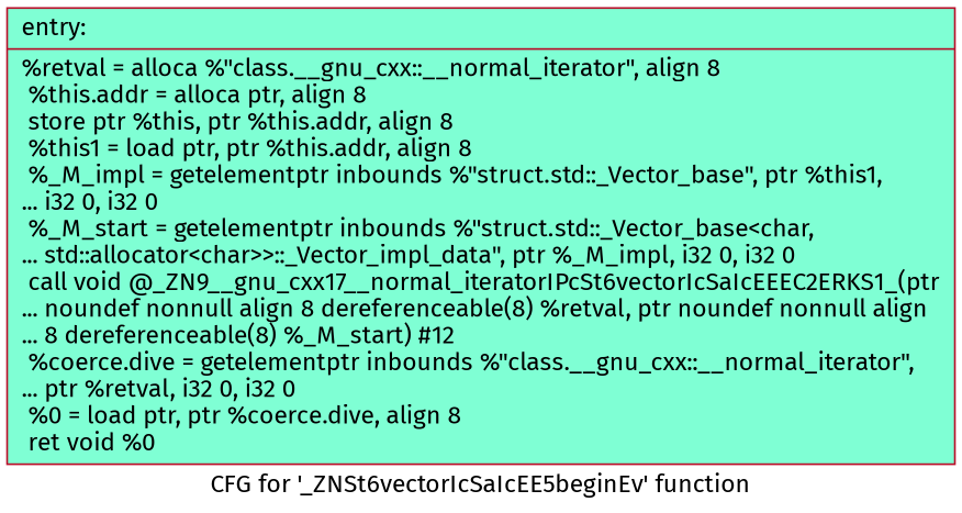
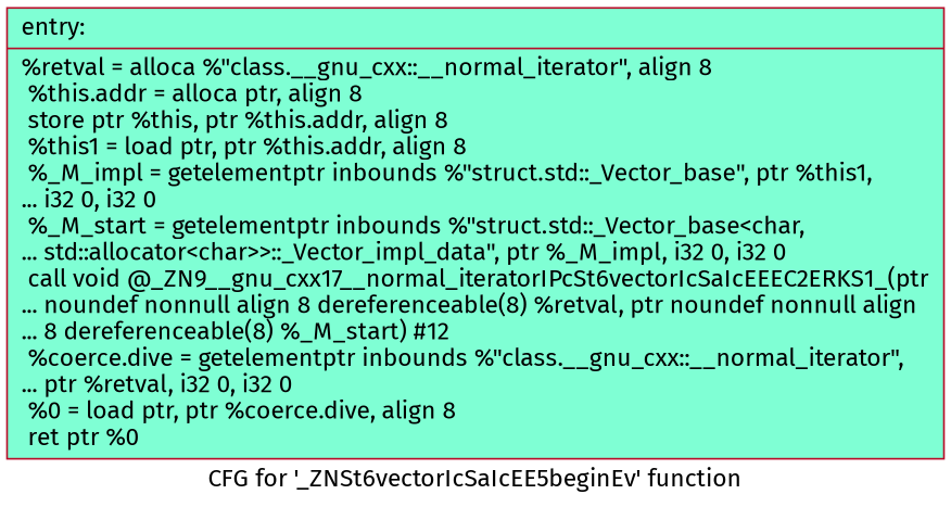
  digraph {
    label="CFG for '_ZNSt6vectorIcSaIcEE5beginEv' function"
    fontname="Fira Sans"
-   n1 [color="#b70d28ff" fillcolor=aquamarine fontname="Fira Sans" label="{entry:\l|  %retval = alloca %\"class.__gnu_cxx::__normal_iterator\", align 8\l  %this.addr = alloca ptr, align 8\l  store ptr %this, ptr %this.addr, align 8\l  %this1 = load ptr, ptr %this.addr, align 8\l  %_M_impl = getelementptr inbounds %\"struct.std::_Vector_base\", ptr %this1,\l... i32 0, i32 0\l  %_M_start = getelementptr inbounds %\"struct.std::_Vector_base\<char,\l... std::allocator\<char\>\>::_Vector_impl_data\", ptr %_M_impl, i32 0, i32 0\l  call void @_ZN9__gnu_cxx17__normal_iteratorIPcSt6vectorIcSaIcEEEC2ERKS1_(ptr\l... noundef nonnull align 8 dereferenceable(8) %retval, ptr noundef nonnull align\l... 8 dereferenceable(8) %_M_start) #12\l  %coerce.dive = getelementptr inbounds %\"class.__gnu_cxx::__normal_iterator\",\l... ptr %retval, i32 0, i32 0\l  %0 = load ptr, ptr %coerce.dive, align 8\l  ret void %0\l}" shape=record style=filled]
+   n1 [color="#b70d28ff" fillcolor=aquamarine fontname="Fira Sans" label="{entry:\l|  %retval = alloca %\"class.__gnu_cxx::__normal_iterator\", align 8\l  %this.addr = alloca ptr, align 8\l  store ptr %this, ptr %this.addr, align 8\l  %this1 = load ptr, ptr %this.addr, align 8\l  %_M_impl = getelementptr inbounds %\"struct.std::_Vector_base\", ptr %this1,\l... i32 0, i32 0\l  %_M_start = getelementptr inbounds %\"struct.std::_Vector_base\<char,\l... std::allocator\<char\>\>::_Vector_impl_data\", ptr %_M_impl, i32 0, i32 0\l  call void @_ZN9__gnu_cxx17__normal_iteratorIPcSt6vectorIcSaIcEEEC2ERKS1_(ptr\l... noundef nonnull align 8 dereferenceable(8) %retval, ptr noundef nonnull align\l... 8 dereferenceable(8) %_M_start) #12\l  %coerce.dive = getelementptr inbounds %\"class.__gnu_cxx::__normal_iterator\",\l... ptr %retval, i32 0, i32 0\l  %0 = load ptr, ptr %coerce.dive, align 8\l  ret ptr %0\l}" shape=record style=filled]
  }
